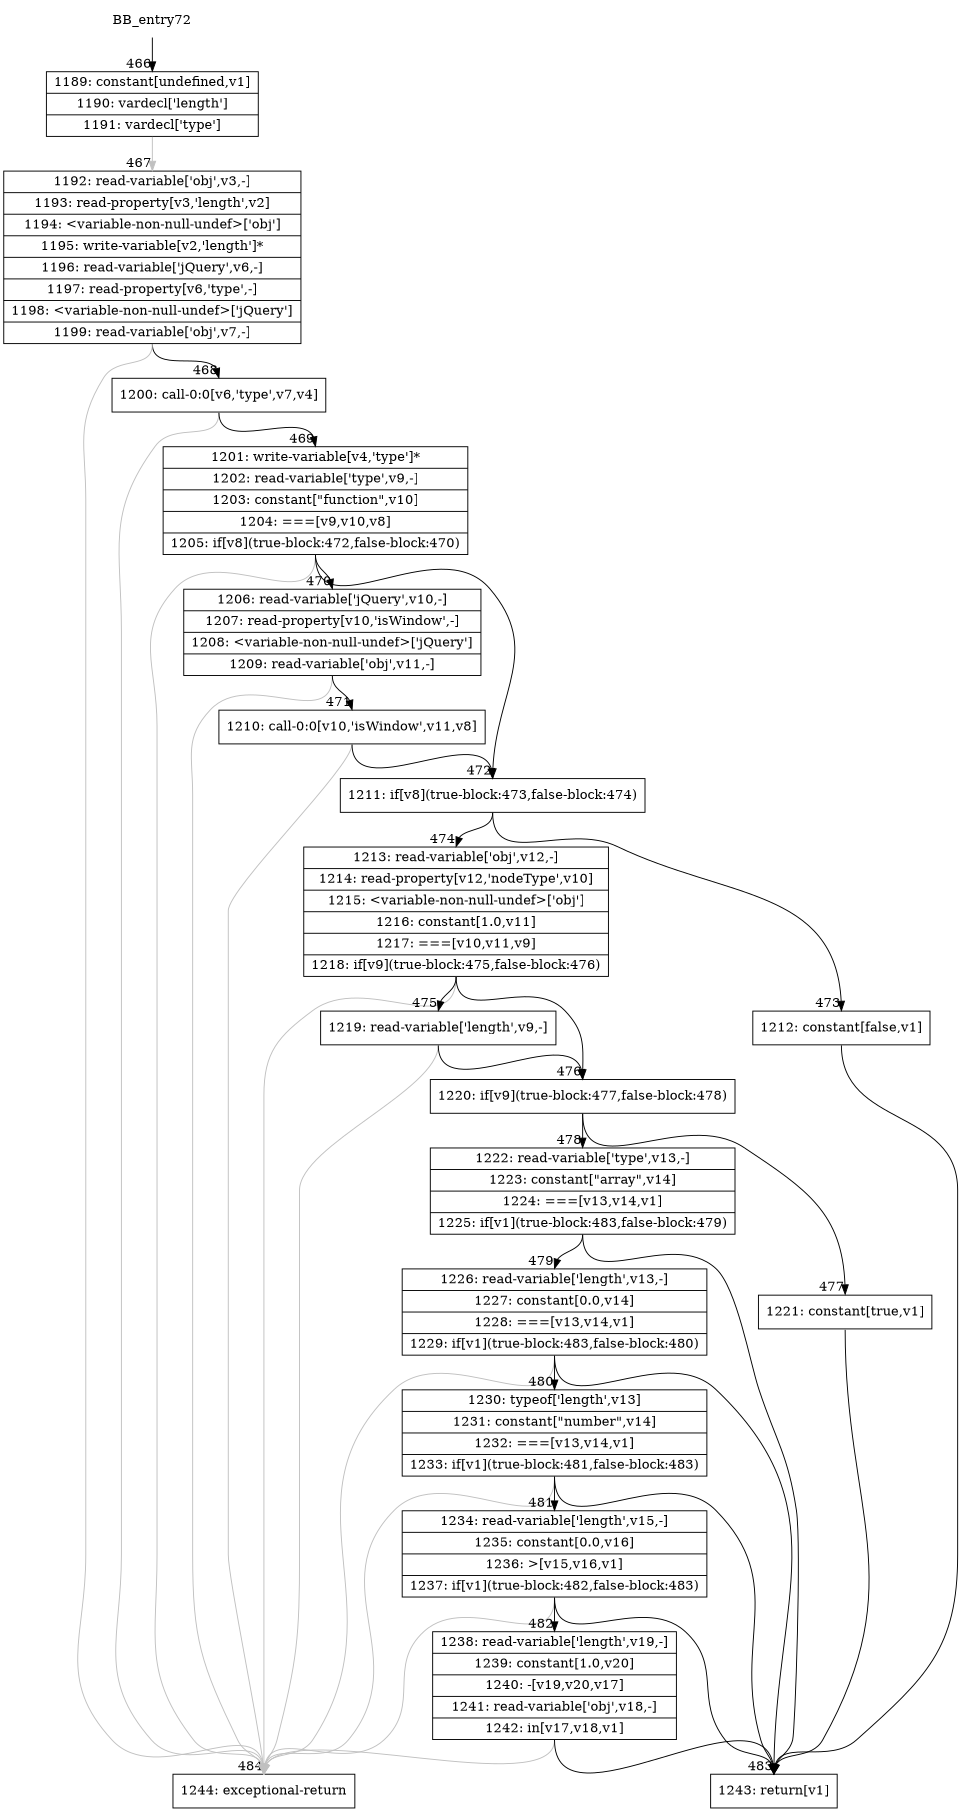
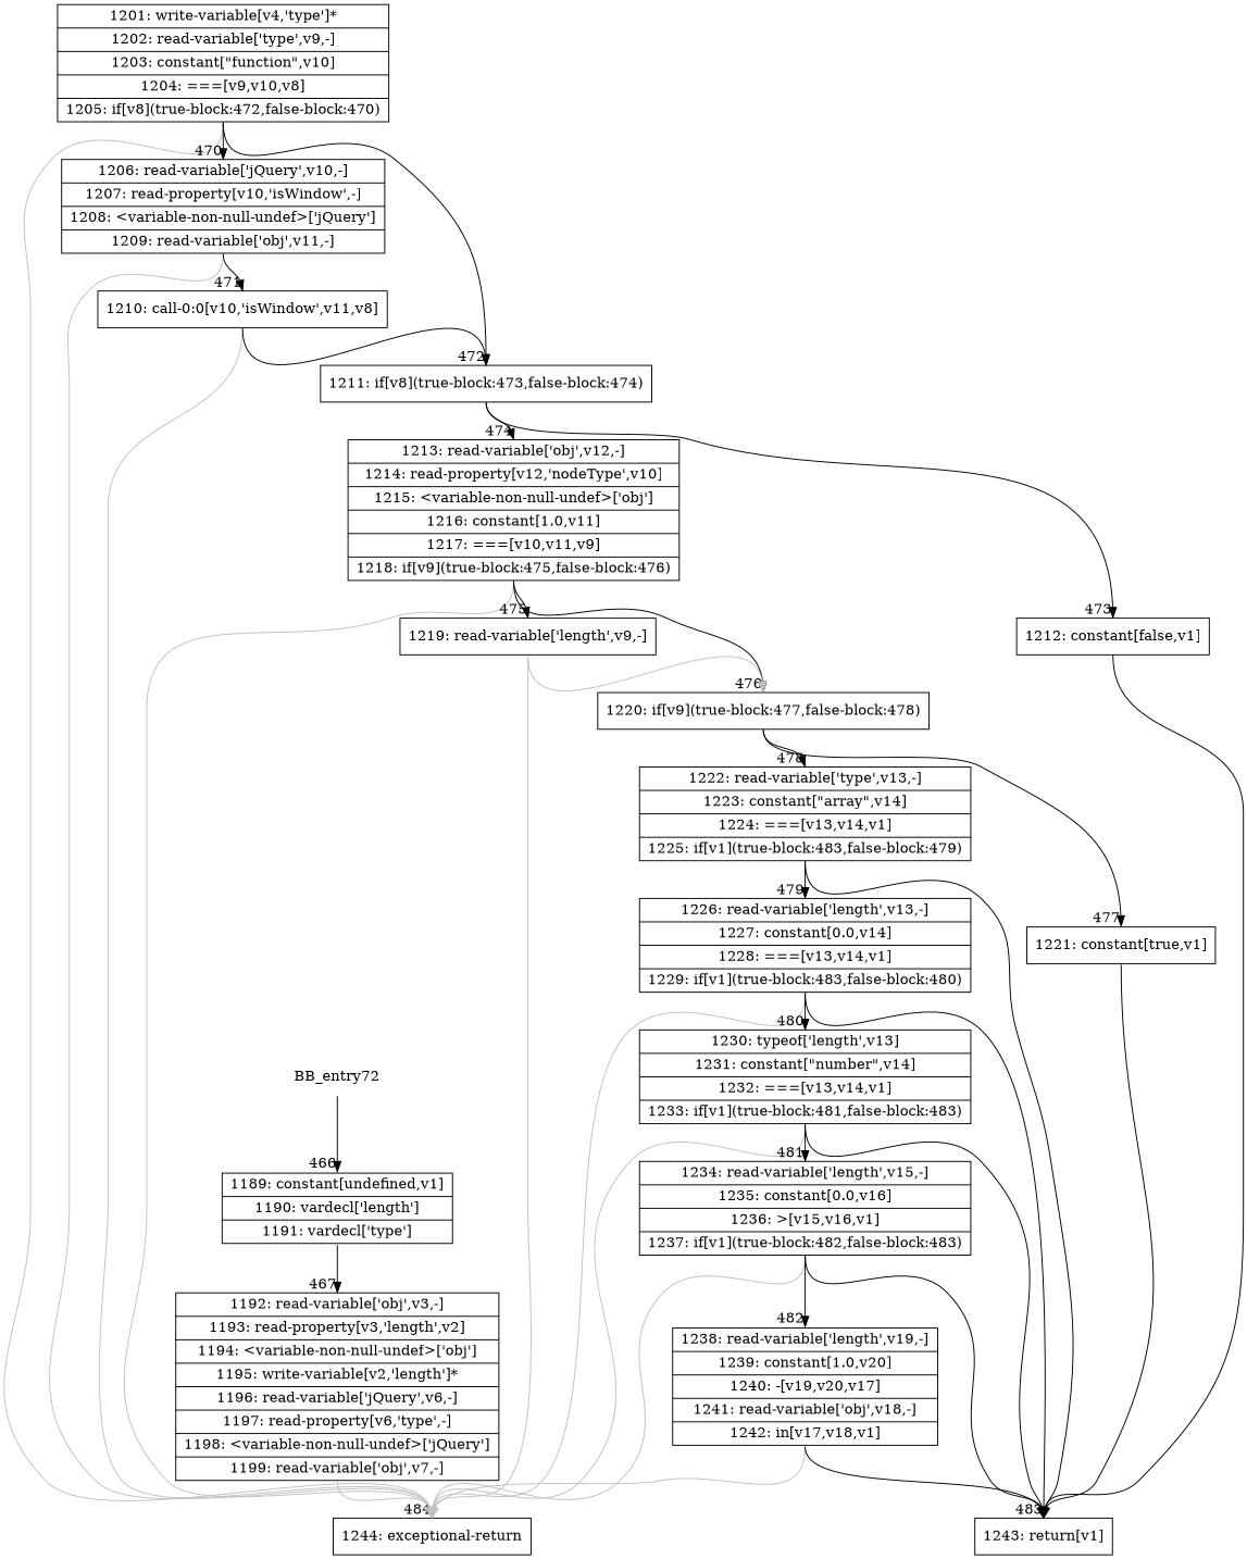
  digraph {
    rankdir=TD
    node [shape=record]
    edge [headport=n tailport=s]
    n1 [label=BB_entry72 shape=none]
    n2 [label="{1189: constant[undefined,v1]|1190: vardecl['length']|1191: vardecl['type']}"]
    n3 [label="{1192: read-variable['obj',v3,-]|1193: read-property[v3,'length',v2]|1194: \<variable-non-null-undef\>['obj']|1195: write-variable[v2,'length']*|1196: read-variable['jQuery',v6,-]|1197: read-property[v6,'type',-]|1198: \<variable-non-null-undef\>['jQuery']|1199: read-variable['obj',v7,-]}"]
-   n4 [label="{1200: call-0:0[v6,'type',v7,v4]}"]
    n5 [label="{1244: exceptional-return}"]
    n6 [label="{1201: write-variable[v4,'type']*|1202: read-variable['type',v9,-]|1203: constant[\"function\",v10]|1204: ===[v9,v10,v8]|1205: if[v8](true-block:472,false-block:470)}"]
    n7 [label="{1211: if[v8](true-block:473,false-block:474)}"]
    n8 [label="{1206: read-variable['jQuery',v10,-]|1207: read-property[v10,'isWindow',-]|1208: \<variable-non-null-undef\>['jQuery']|1209: read-variable['obj',v11,-]}"]
    n9 [label="{1212: constant[false,v1]}"]
    n10 [label="{1213: read-variable['obj',v12,-]|1214: read-property[v12,'nodeType',v10]|1215: \<variable-non-null-undef\>['obj']|1216: constant[1.0,v11]|1217: ===[v10,v11,v9]|1218: if[v9](true-block:475,false-block:476)}"]
    n11 [label="{1210: call-0:0[v10,'isWindow',v11,v8]}"]
    n12 [label="{1243: return[v1]}"]
    n13 [label="{1220: if[v9](true-block:477,false-block:478)}"]
    n14 [label="{1219: read-variable['length',v9,-]}"]
    n15 [label="{1221: constant[true,v1]}"]
    n16 [label="{1222: read-variable['type',v13,-]|1223: constant[\"array\",v14]|1224: ===[v13,v14,v1]|1225: if[v1](true-block:483,false-block:479)}"]
    n17 [label="{1226: read-variable['length',v13,-]|1227: constant[0.0,v14]|1228: ===[v13,v14,v1]|1229: if[v1](true-block:483,false-block:480)}"]
    n18 [label="{1230: typeof['length',v13]|1231: constant[\"number\",v14]|1232: ===[v13,v14,v1]|1233: if[v1](true-block:481,false-block:483)}"]
    n19 [label="{1234: read-variable['length',v15,-]|1235: constant[0.0,v16]|1236: \>[v15,v16,v1]|1237: if[v1](true-block:482,false-block:483)}"]
    n20 [label="{1238: read-variable['length',v19,-]|1239: constant[1.0,v20]|1240: -[v19,v20,v17]|1241: read-variable['obj',v18,-]|1242: in[v17,v18,v1]}"]
    n1 -> n2 [headlabel="    466"]
-   n2 -> n3 [headlabel="      467" color=gray]
-   n3 -> n4 [headlabel="      468"]
+   n2 -> n3 [headlabel="      467"]
    n3 -> n5 [color=gray headlabel="      484"]
-   n4 -> n5 [color=gray]
-   n4 -> n6 [headlabel="      469"]
    n6 -> n5 [color=gray]
    n6 -> n7 [headlabel="      472"]
    n6 -> n8 [headlabel="      470"]
    n7 -> n9 [headlabel="      473"]
    n7 -> n10 [headlabel="      474"]
    n8 -> n5 [color=gray]
    n8 -> n11 [headlabel="      471"]
    n9 -> n12 [headlabel="      483"]
    n10 -> n5 [color=gray]
    n10 -> n13 [headlabel="      476"]
    n10 -> n14 [headlabel="      475"]
    n11 -> n5 [color=gray]
    n11 -> n7
    n13 -> n15 [headlabel="      477"]
    n13 -> n16 [headlabel="      478"]
    n14 -> n5 [color=gray]
-   n14 -> n13
+   n14 -> n13 [color=gray]
    n15 -> n12
    n16 -> n12
    n16 -> n17 [headlabel="      479"]
    n17 -> n5 [color=gray]
    n17 -> n12
    n17 -> n18 [headlabel="      480"]
    n18 -> n5 [color=gray]
    n18 -> n12
    n18 -> n19 [headlabel="      481"]
    n19 -> n5 [color=gray]
    n19 -> n12
    n19 -> n20 [headlabel="      482"]
    n20 -> n5 [color=gray]
    n20 -> n12
  }
